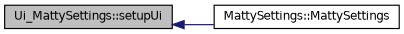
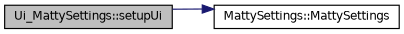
  digraph {
    rankdir=LR
    node [color=black fontname=Helvetica fontsize=10 shape=record style=filled]
    n1 [fillcolor=grey75 fontcolor=black height=0.2 label="Ui_MattySettings::setupUi" width=0.4]
    n2 [fillcolor=white height=0.2 label="MattySettings::MattySettings" width=0.4]
-   n1 -> n2 [color=midnightblue dir=back fontname=Helvetica fontsize=10 labelfontname=Helvetica labelfontsize=10 style=solid]
+   n2 -> n1 [color=midnightblue dir=back fontname=Helvetica fontsize=10 labelfontname=Helvetica labelfontsize=10 style=solid]
  }
